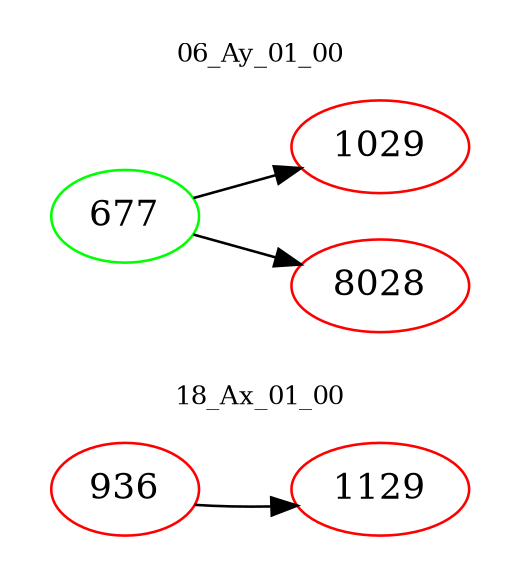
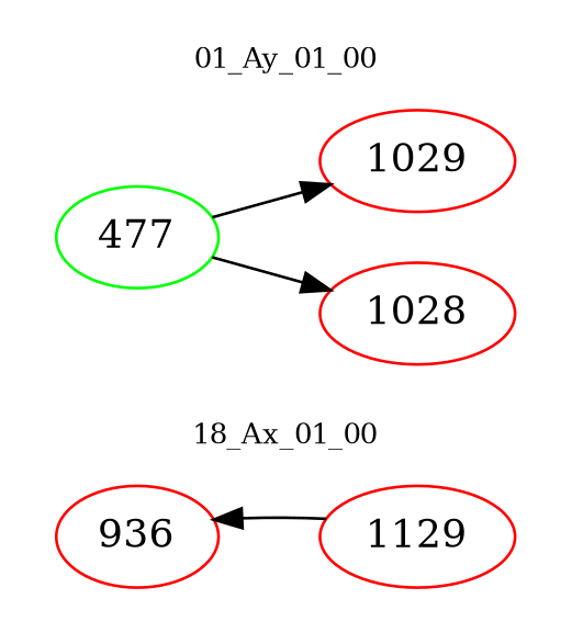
  digraph {
    rankdir=LR
    node [color=red]
    edge [color=black]
    n1 [label=936]
    n2 [label=1129]
-   n3 [color=green label=677]
-   n4 [label=8028]
+   n3 [color=green label=477]
+   n4 [label=1028]
    n5 [label=1029]
    subgraph cluster_1 {
      color=white
      fontsize=10
      label="18_Ax_01_00"
      n1
      n2
    }
    subgraph cluster_2 {
      color=white
      fontsize=10
-     label="06_Ay_01_00"
+     label="01_Ay_01_00"
      n3
      n4
      n5
    }
-   n1 -> n2
+   n2 -> n1
    n3 -> n4
    n3 -> n5
  }
